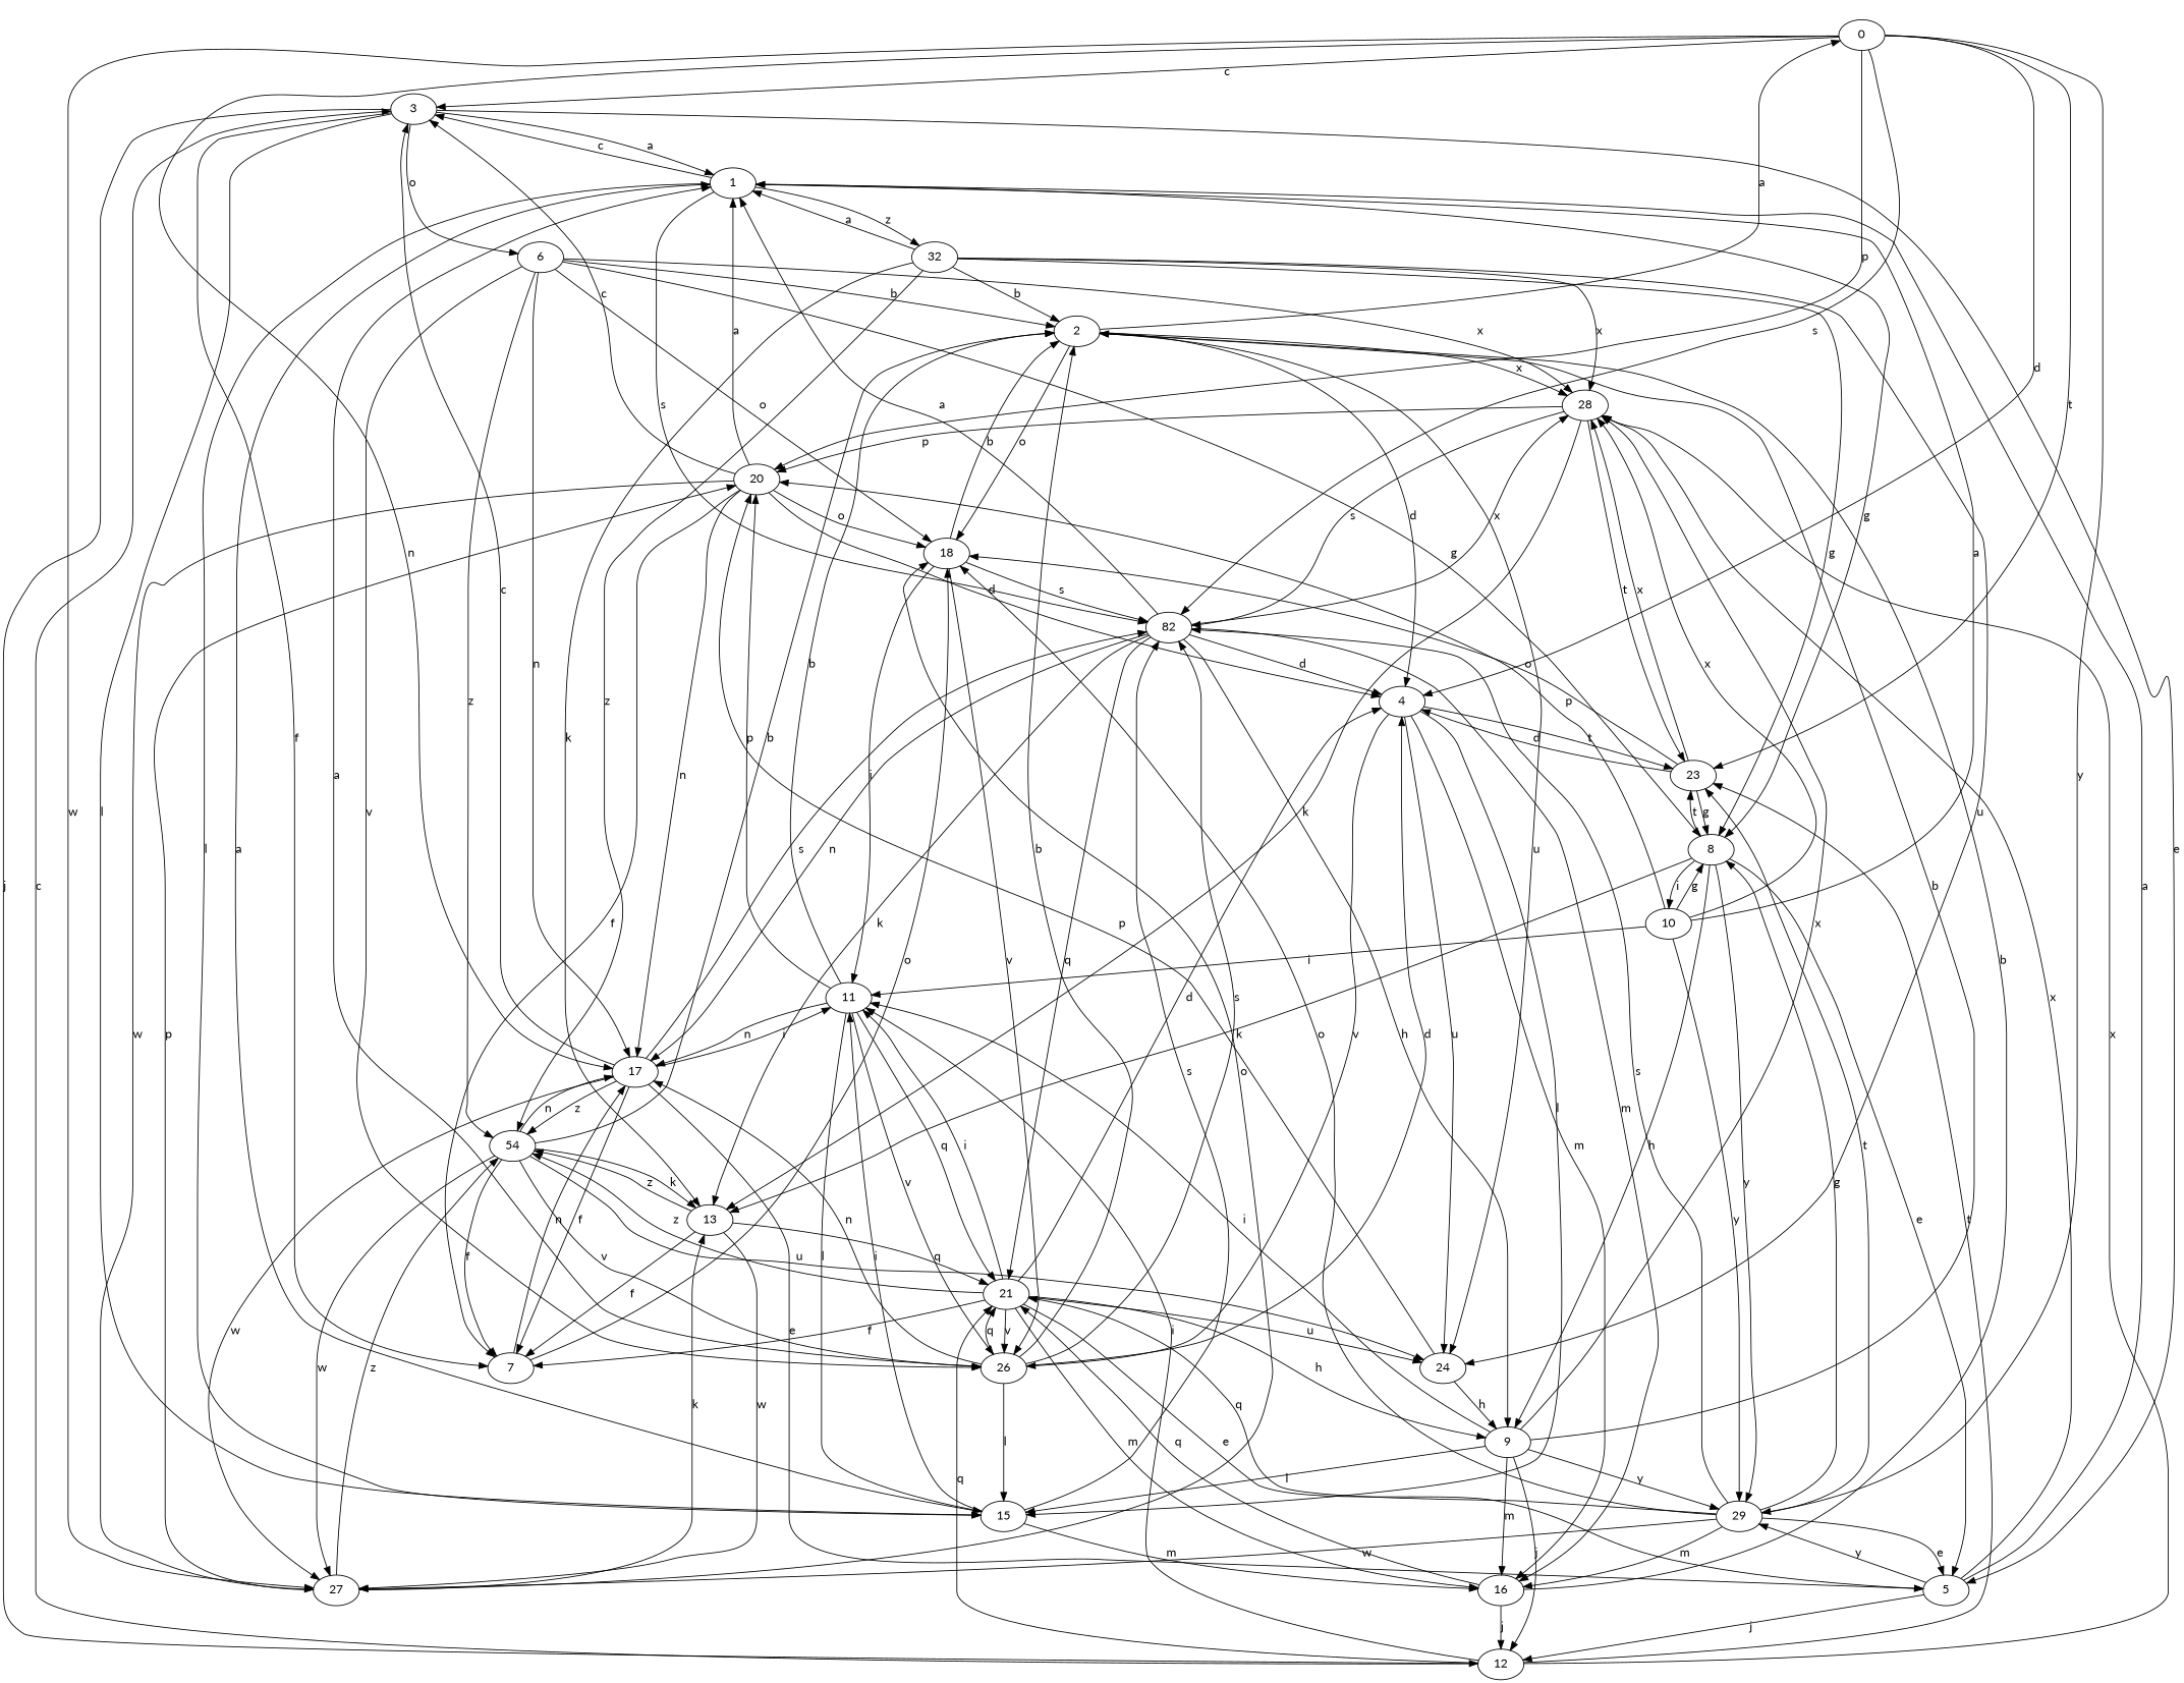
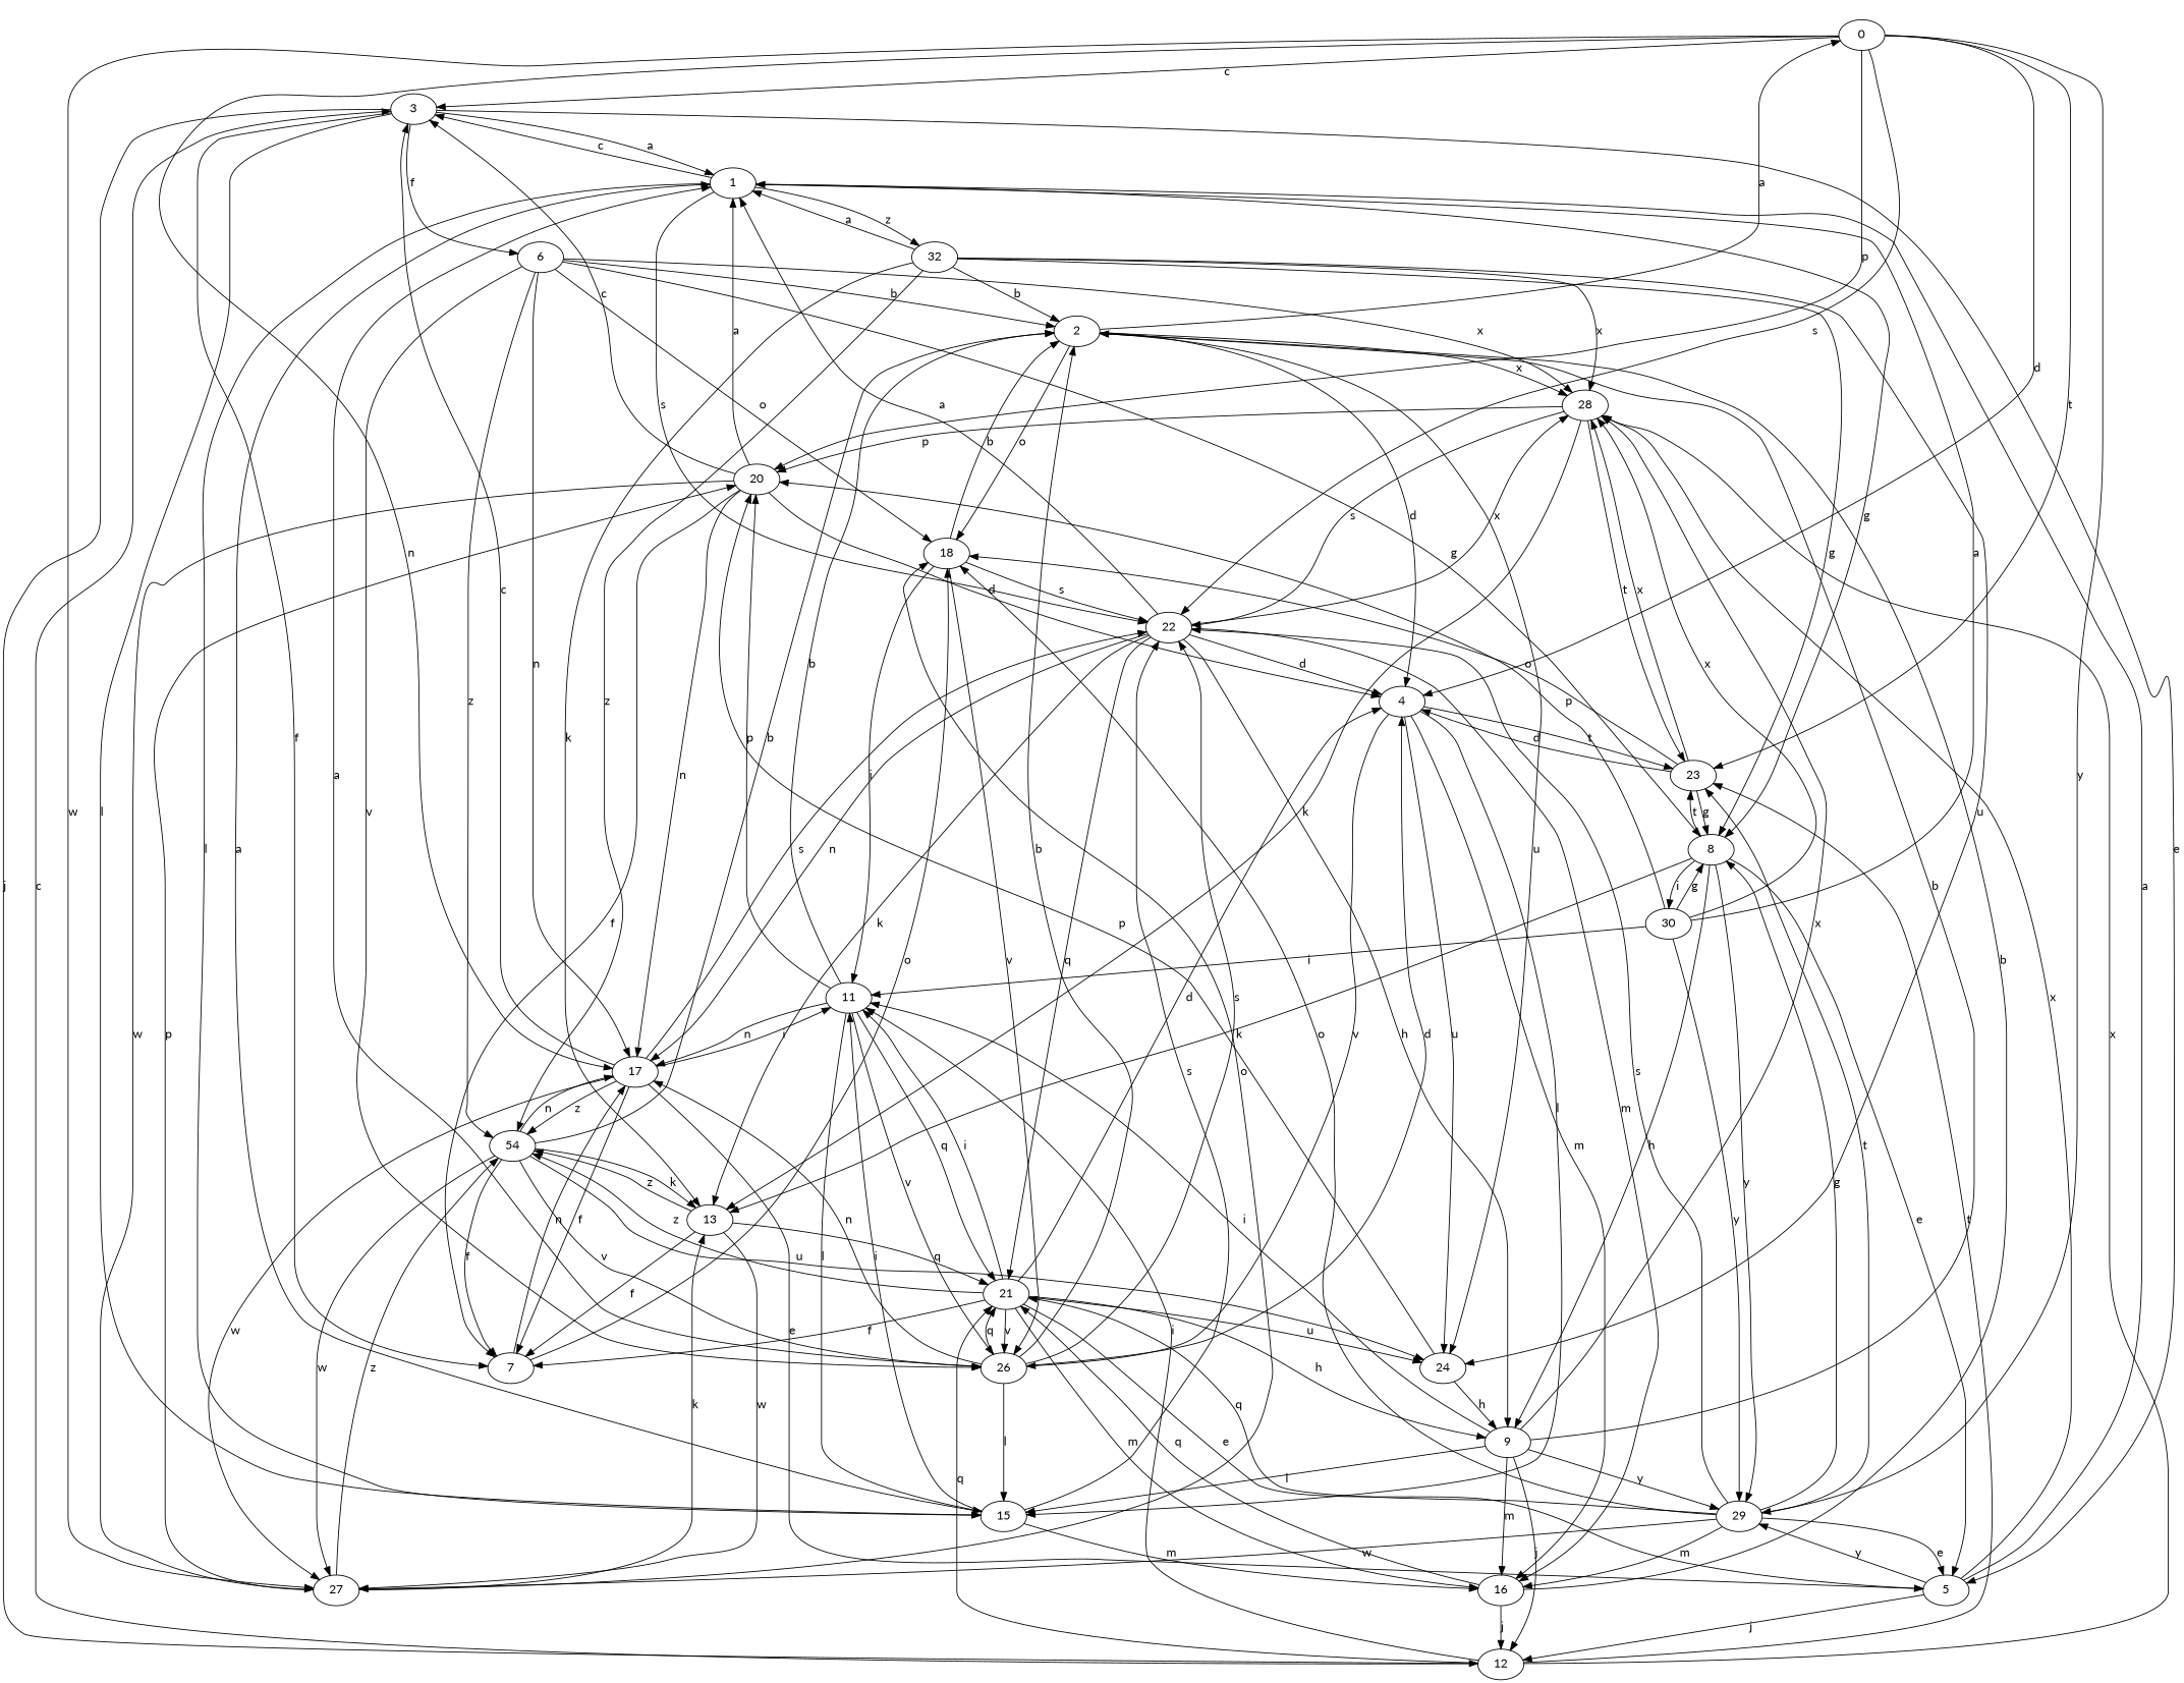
  strict digraph {
    fontname=Lato
    node [fontname=Lato]
    edge [fontname=Lato]
    0
    3
    4
    17
    20
-   22 [label=82]
+   22
    23
    27
    29
    1
    15
    5
    6
    7
    12
    24
    16
    26
    n19 [label=54]
    11
    18
    28
    9
    13
    21
    8
    32
-   10
+   10 [label=30]
    2
    0 -> 3 [label=c]
    0 -> 4 [label=d]
    0 -> 17 [label=n]
    0 -> 20 [label=p]
    0 -> 22 [label=s]
    0 -> 23 [label=t]
    0 -> 27 [label=w]
    0 -> 29 [label=y]
    3 -> 1 [label=a]
    3 -> 15 [label=l]
    3 -> 5 [label=e]
-   3 -> 6 [label=o]
+   3 -> 6 [label=f]
    3 -> 7 [label=f]
    3 -> 12 [label=j]
    4 -> 23 [label=t]
    4 -> 15 [label=l]
    4 -> 24 [label=u]
    4 -> 16 [label=m]
    4 -> 26 [label=v]
    17 -> 3 [label=c]
    17 -> 22 [label=s]
    17 -> 27 [label=w]
    17 -> 5 [label=e]
    17 -> 7 [label=f]
    17 -> n19 [label=z]
    17 -> 11 [label=i]
    20 -> 3 [label=c]
    20 -> 4 [label=d]
    20 -> 17 [label=n]
    20 -> 27 [label=w]
    20 -> 1 [label=a]
    20 -> 7 [label=f]
-   20 -> 18 [label=o]
    22 -> 4 [label=d]
    22 -> 17 [label=n]
    22 -> 1 [label=a]
    22 -> 16 [label=m]
    22 -> 28 [label=x]
    22 -> 9 [label=h]
    22 -> 13 [label=k]
    22 -> 21 [label=q]
    23 -> 4 [label=d]
    23 -> 18 [label=o]
    23 -> 28 [label=x]
    23 -> 8 [label=g]
    27 -> 20 [label=p]
    27 -> n19 [label=z]
    27 -> 18 [label=o]
    27 -> 13 [label=k]
    29 -> 22 [label=s]
    29 -> 23 [label=t]
    29 -> 27 [label=w]
    29 -> 5 [label=e]
    29 -> 16 [label=m]
    29 -> 18 [label=o]
    29 -> 21 [label=q]
    29 -> 8 [label=g]
    1 -> 3 [label=c]
    1 -> 22 [label=s]
    1 -> 15 [label=l]
    1 -> 8 [label=g]
    1 -> 32 [label=z]
    15 -> 22 [label=s]
    15 -> 1 [label=a]
    15 -> 16 [label=m]
    15 -> 11 [label=i]
    5 -> 29 [label=y]
    5 -> 1 [label=a]
    5 -> 12 [label=j]
    5 -> 28 [label=x]
    6 -> 17 [label=n]
    6 -> 26 [label=v]
    6 -> n19 [label=z]
    6 -> 18 [label=o]
    6 -> 28 [label=x]
    6 -> 8 [label=g]
    6 -> 2 [label=b]
    7 -> 17 [label=n]
    7 -> 18 [label=o]
    12 -> 3 [label=c]
    12 -> 23 [label=t]
    12 -> 11 [label=i]
    12 -> 28 [label=x]
    12 -> 21 [label=q]
    24 -> 20 [label=p]
    24 -> 9 [label=h]
    16 -> 12 [label=j]
    16 -> 21 [label=q]
    16 -> 2 [label=b]
    26 -> 4 [label=d]
    26 -> 17 [label=n]
    26 -> 22 [label=s]
    26 -> 1 [label=a]
    26 -> 15 [label=l]
    26 -> 21 [label=q]
    26 -> 2 [label=b]
    n19 -> 17 [label=n]
    n19 -> 27 [label=w]
    n19 -> 7 [label=f]
    n19 -> 24 [label=u]
    n19 -> 26 [label=v]
    n19 -> 13 [label=k]
    n19 -> 2 [label=b]
    11 -> 17 [label=n]
    11 -> 20 [label=p]
    11 -> 15 [label=l]
    11 -> 26 [label=v]
    11 -> 21 [label=q]
    11 -> 2 [label=b]
    18 -> 22 [label=s]
    18 -> 26 [label=v]
    18 -> 11 [label=i]
    18 -> 2 [label=b]
    28 -> 20 [label=p]
    28 -> 22 [label=s]
    28 -> 23 [label=t]
    28 -> 13 [label=k]
    9 -> 29 [label=y]
    9 -> 15 [label=l]
    9 -> 12 [label=j]
    9 -> 16 [label=m]
    9 -> 11 [label=i]
    9 -> 28 [label=x]
    9 -> 2 [label=b]
    13 -> 27 [label=w]
    13 -> 7 [label=f]
    13 -> n19 [label=z]
    13 -> 21 [label=q]
    21 -> 4 [label=d]
    21 -> 5 [label=e]
    21 -> 7 [label=f]
    21 -> 24 [label=u]
    21 -> 16 [label=m]
    21 -> 26 [label=v]
    21 -> n19 [label=z]
    21 -> 11 [label=i]
    21 -> 9 [label=h]
    8 -> 23 [label=t]
    8 -> 29 [label=y]
    8 -> 5 [label=e]
    8 -> 9 [label=h]
    8 -> 13 [label=k]
    8 -> 10 [label=i]
    32 -> 1 [label=a]
    32 -> 24 [label=u]
    32 -> n19 [label=z]
    32 -> 28 [label=x]
    32 -> 13 [label=k]
    32 -> 8 [label=g]
    32 -> 2 [label=b]
    10 -> 20 [label=p]
    10 -> 29 [label=y]
    10 -> 1 [label=a]
    10 -> 11 [label=i]
    10 -> 28 [label=x]
    10 -> 8 [label=g]
    2 -> 0 [label=a]
    2 -> 4 [label=d]
    2 -> 24 [label=u]
    2 -> 18 [label=o]
    2 -> 28 [label=x]
  }
